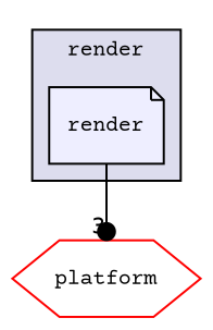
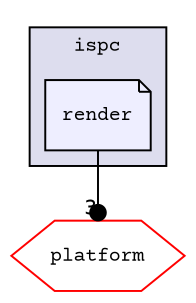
  digraph {
    compound=true
    fontname="Courier Prime"
    node [fontname="Courier Prime" fontsize=10 style=filled]
    n1 [fillcolor="#eeeeff" label=render pencolor=black shape=note]
    n2 [color=red fillcolor=white label=platform shape=hexagon]
    subgraph cluster_1 {
      bgcolor="#ddddee"
      fontsize=10
-     label=render
+     label=ispc
      pencolor=black
      n1
    }
    n1 -> n2 [headlabel=3 labeldistance=1.5 labelfontname=Helvetica labelfontsize=10 arrowhead=dot fontname="Courier Prime"]
  }
